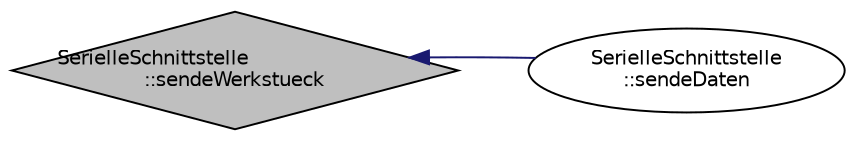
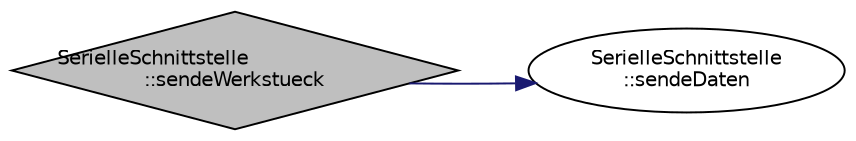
  digraph {
    rankdir=LR
    node [color=black fontname=Helvetica fontsize=10 style=filled]
    n1 [fillcolor=grey75 fontcolor=black height=0.2 label="SerielleSchnittstelle\l::sendeWerkstueck" shape=diamond width=0.4]
    n2 [fillcolor=white height=0.2 label="SerielleSchnittstelle\l::sendeDaten" shape=ellipse width=0.4]
-   n2 -> n1 [color=midnightblue fontname=Helvetica fontsize=10 labelfontname=Helvetica labelfontsize=10 style=solid]
+   n1 -> n2 [color=midnightblue fontname=Helvetica fontsize=10 labelfontname=Helvetica labelfontsize=10 style=solid]
  }
